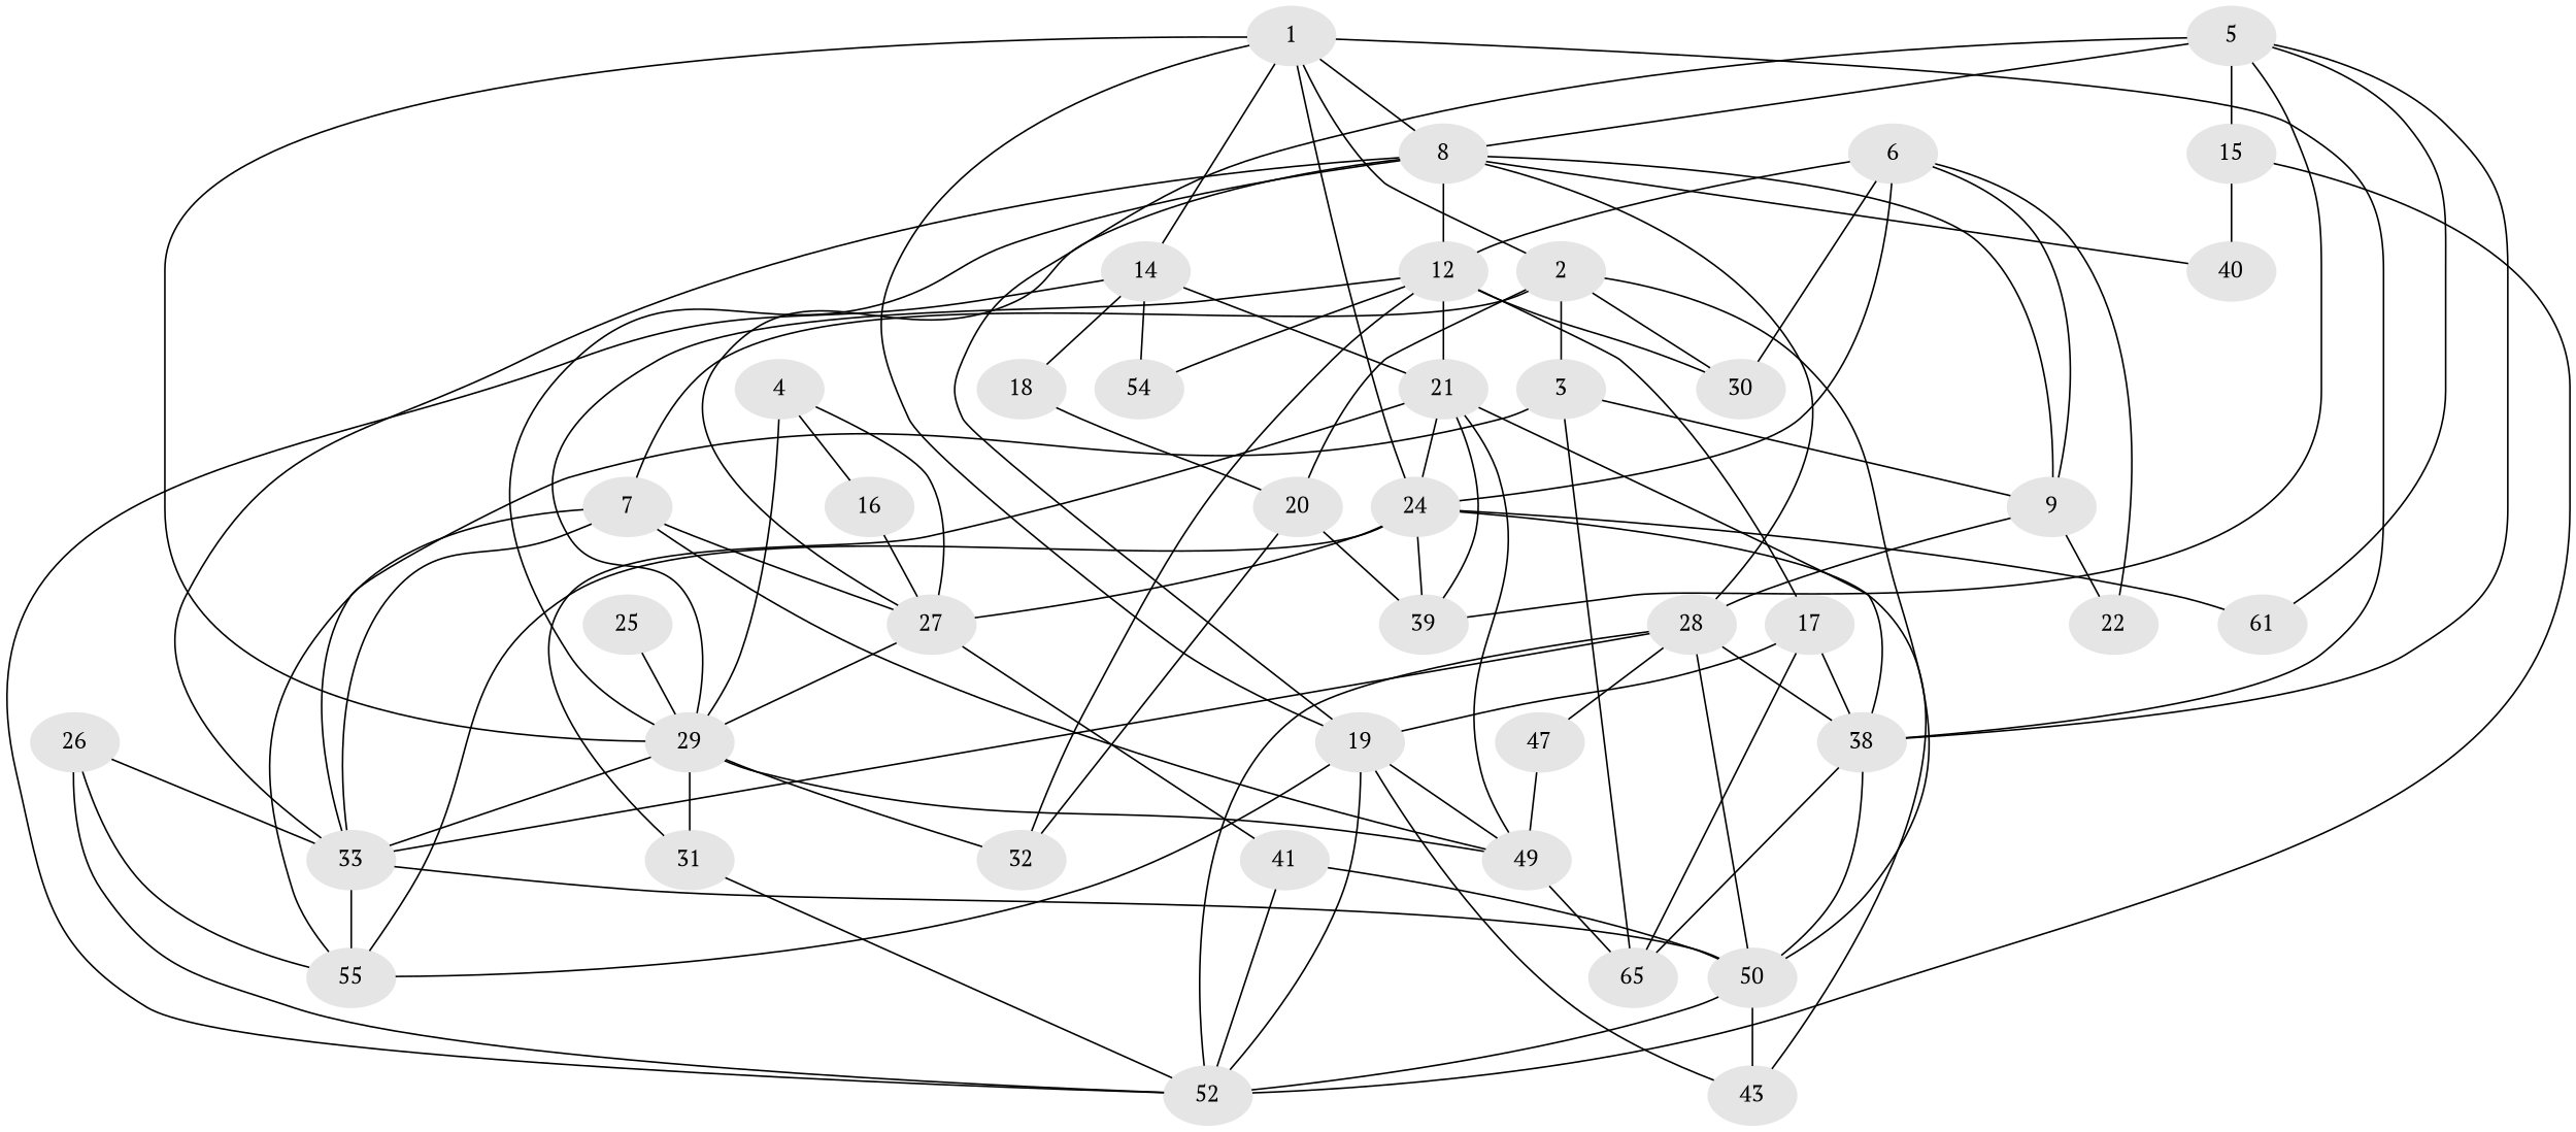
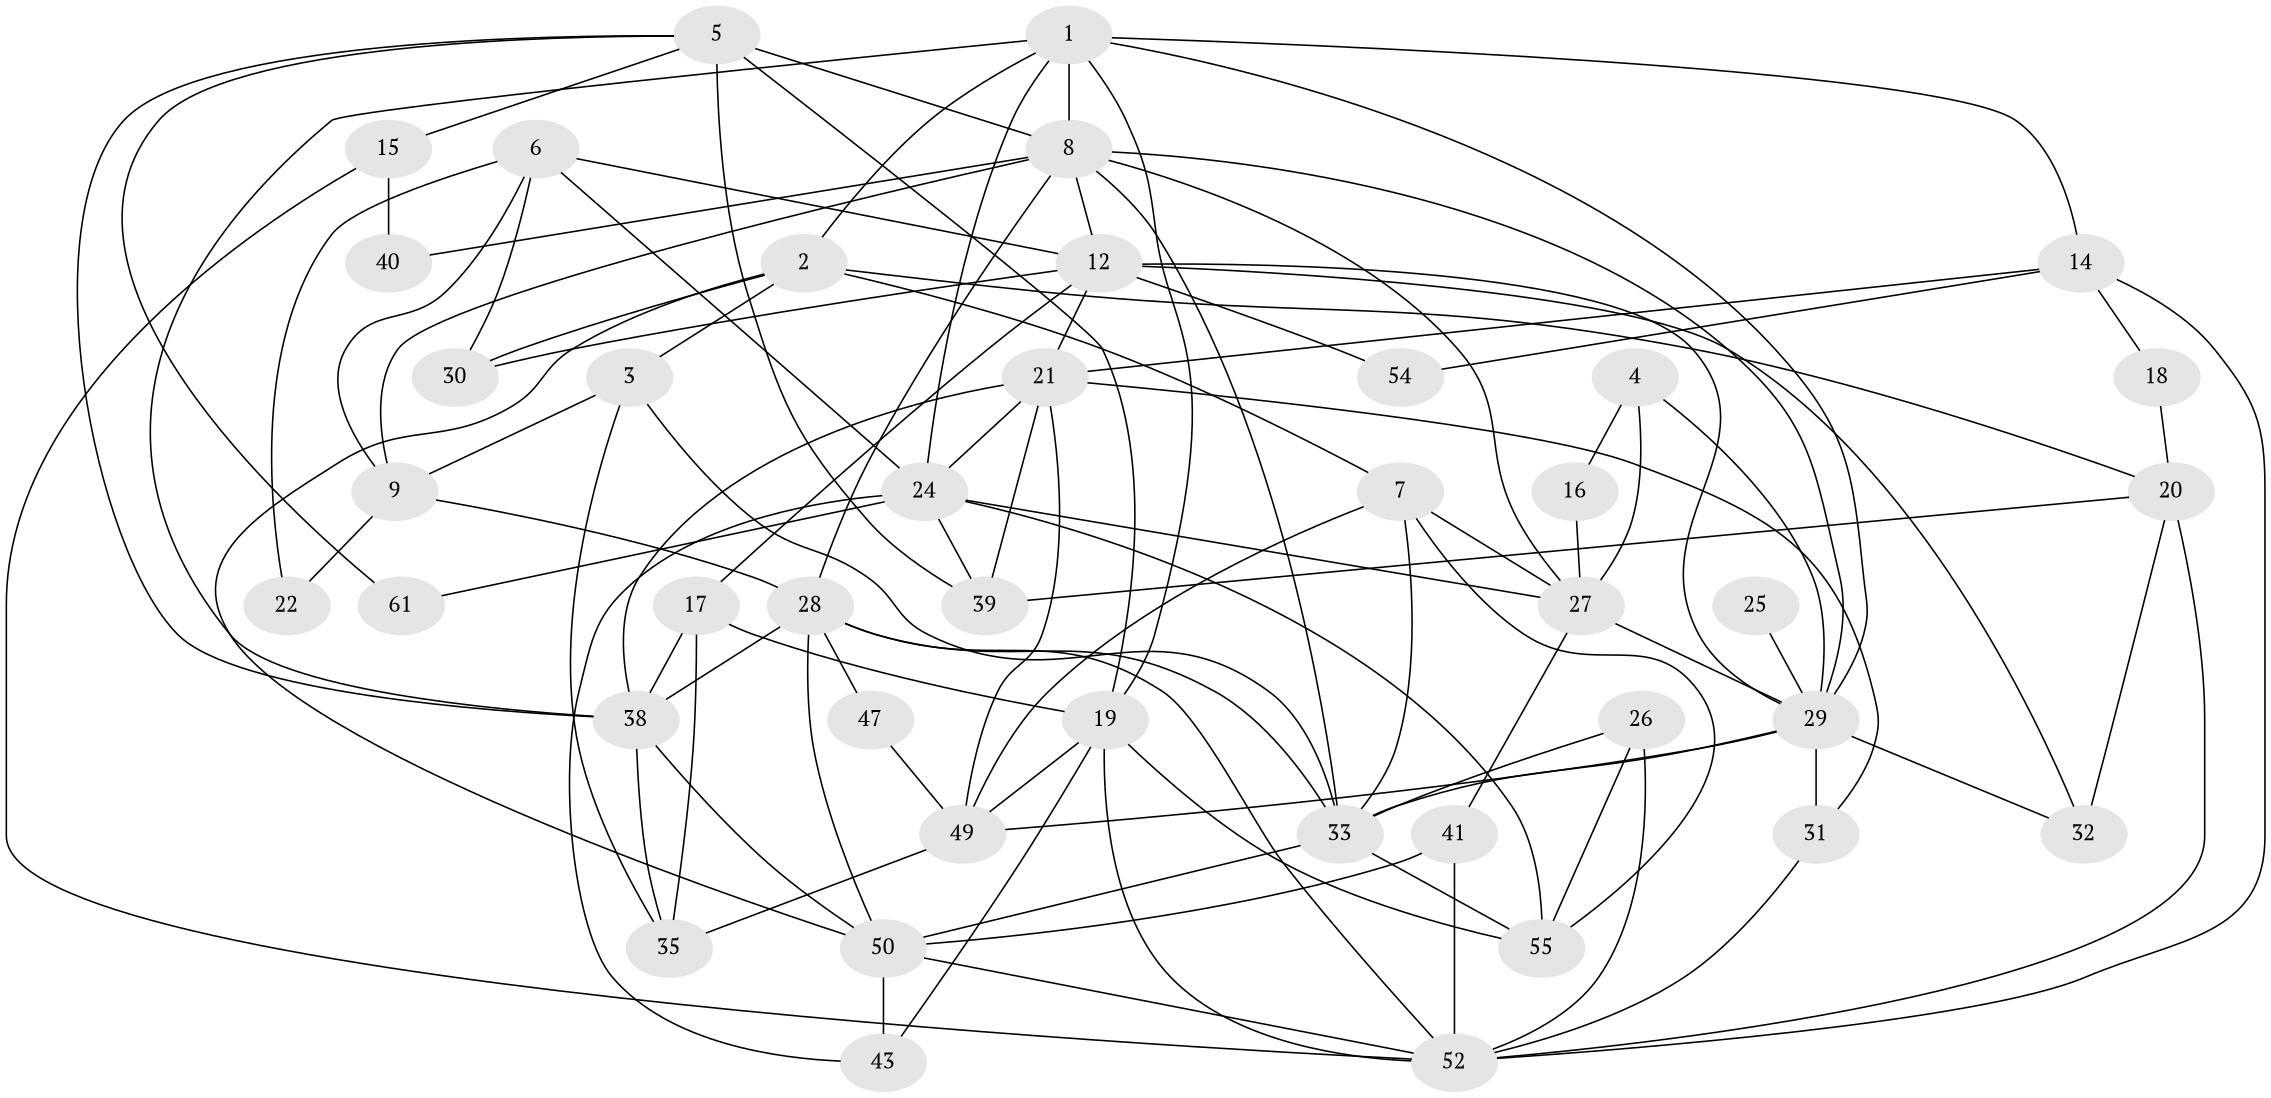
  graph {
    fontname="PT Serif"
    node [color=gray90 fontname="PT Serif" style=filled]
    edge [fontname="PT Serif"]
    1 [super="+11"]
    8 [super="+37"]
    14 [super="+43"]
    19 [super="+35"]
    24 [super="+51"]
    29 [super="+34"]
    38 [super="+42"]
    2
    9 [super="+46"]
    33 [super="+62"]
    27 [super="+48"]
    12 [super="+36"]
    28 [super="+44"]
    40
    21 [super="+57"]
    54
    18
    52 [super="+66"]
    49 [super="+58"]
    55 [super="+56"]
    n21 [label=43]
    39
    61
    25
    32
    31
    50 [super="+63"]
-   65
+   65 [label=35]
    3 [super="+45"]
    7 [super="+10"]
    20 [super="+60"]
    30
    22 [super="+64"]
    4
    16
    41
    5 [super="+13"]
    15
    6 [super="+59"]
    17 [super="+23"]
    47
    26
    1 -- 8
    1 -- 14
    1 -- 19
    1 -- 24
    1 -- 29
    1 -- 38
    1 -- 2
    8 -- 29
    8 -- 9
    8 -- 33
    8 -- 27
    8 -- 12
    8 -- 28
    8 -- 40
    14 -- 21
    14 -- 54
    14 -- 18
    14 -- 52
    19 -- 52
    19 -- 49
    19 -- 55
    19 -- n21
    24 -- 27
    24 -- 55
    24 -- n21
    24 -- 39
    24 -- 61
    29 -- 33
    29 -- 49
    29 -- 32
    29 -- 31
    38 -- 50
    38 -- 65
    2 -- 50
    2 -- 3
    2 -- 7
    2 -- 20
    2 -- 30
    9 -- 28
    9 -- 22 [weight=2]
    33 -- 55
    33 -- 50
    27 -- 29 [weight=2]
    27 -- 41
    12 -- 29
    12 -- 21
    12 -- 54
    12 -- 32
    12 -- 30
    12 -- 17
    28 -- 38
    28 -- 33
    28 -- 52
    28 -- 50
    28 -- 47
    21 -- 24
    21 -- 38
    21 -- 49
    21 -- 39
    21 -- 31
    18 -- 20
    49 -- 65
    25 -- 29
    31 -- 52
    50 -- 52
    50 -- n21
    3 -- 9
    3 -- 33
    3 -- 65
    7 -- 33
    7 -- 27
    7 -- 49
    7 -- 55
+   20 -- 52
    20 -- 39
    20 -- 32
    4 -- 29
    4 -- 27
    4 -- 16
    16 -- 27
    41 -- 52
    41 -- 50
    5 -- 8
    5 -- 19 [weight=2]
    5 -- 38
    5 -- 39
    5 -- 61
    5 -- 15
    15 -- 40
    15 -- 52
    6 -- 24
    6 -- 9
    6 -- 12
    6 -- 30
    6 -- 22
    17 -- 19
    17 -- 38 [weight=2]
    17 -- 65
    47 -- 49
    26 -- 33
    26 -- 52
    26 -- 55
  }
